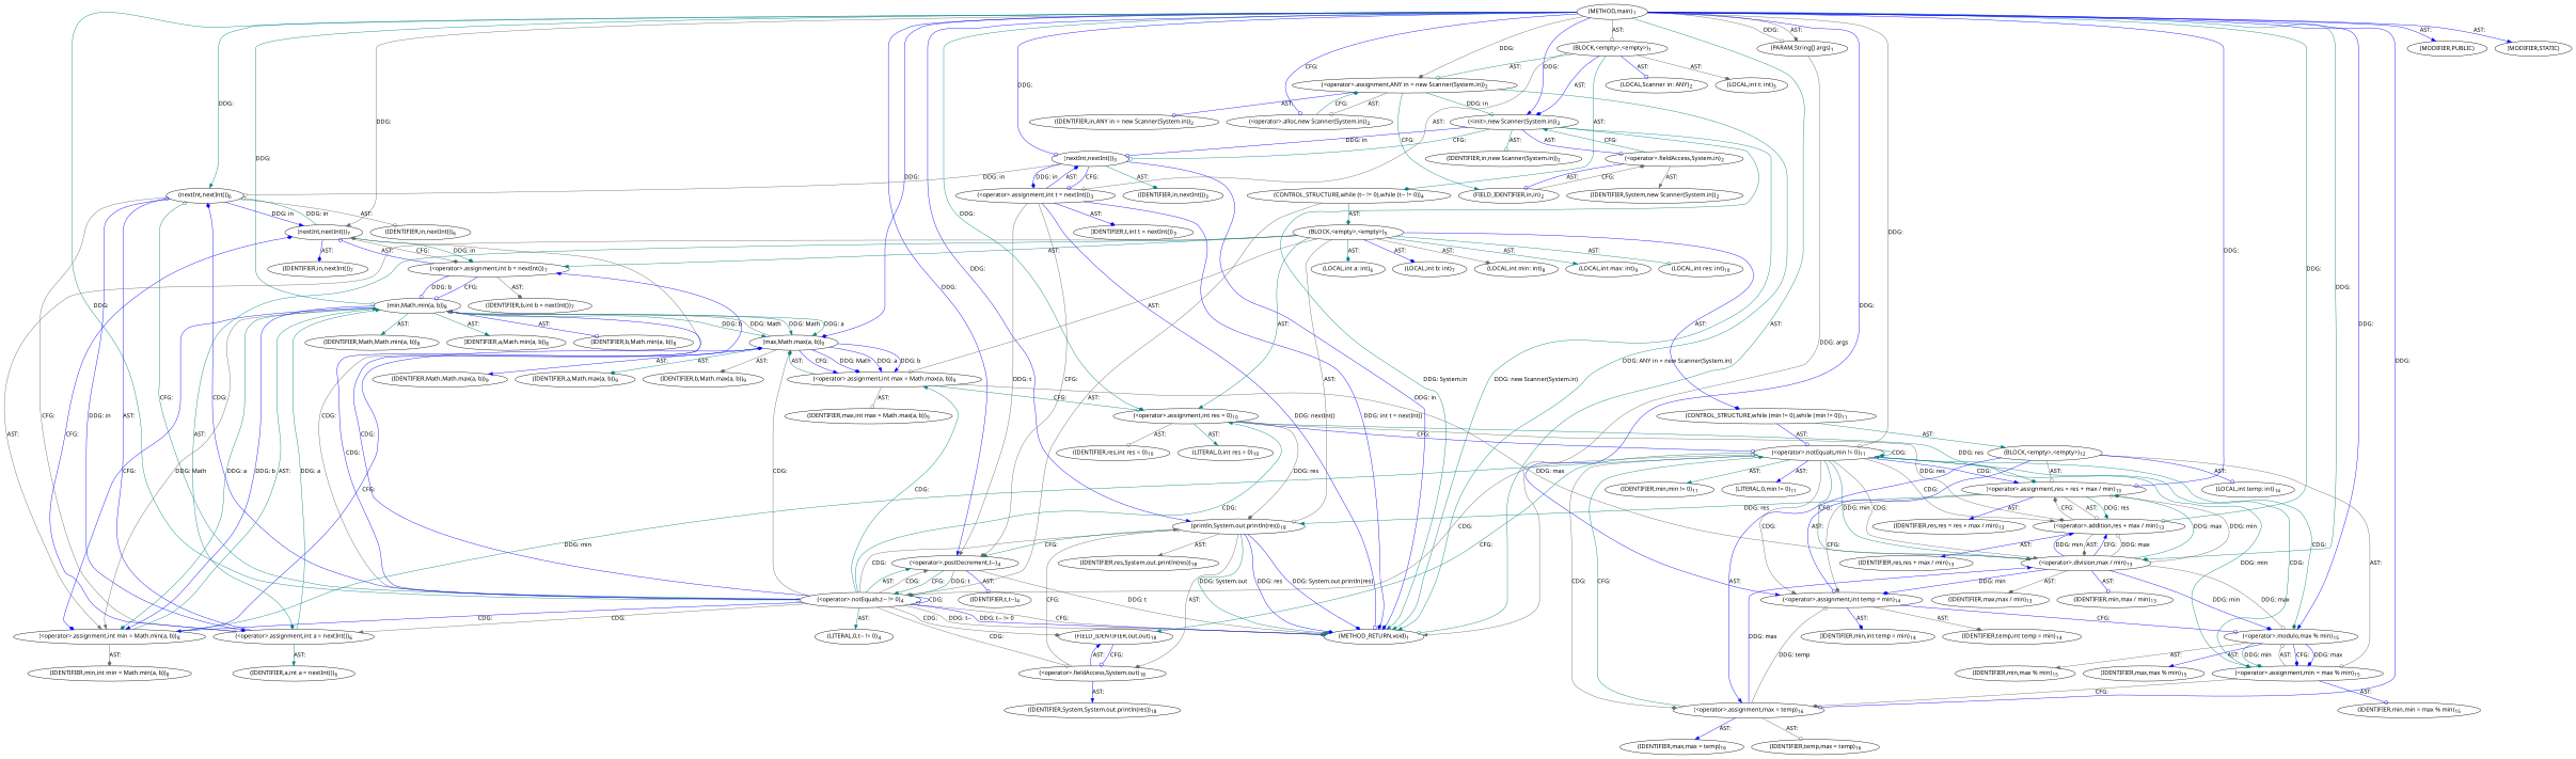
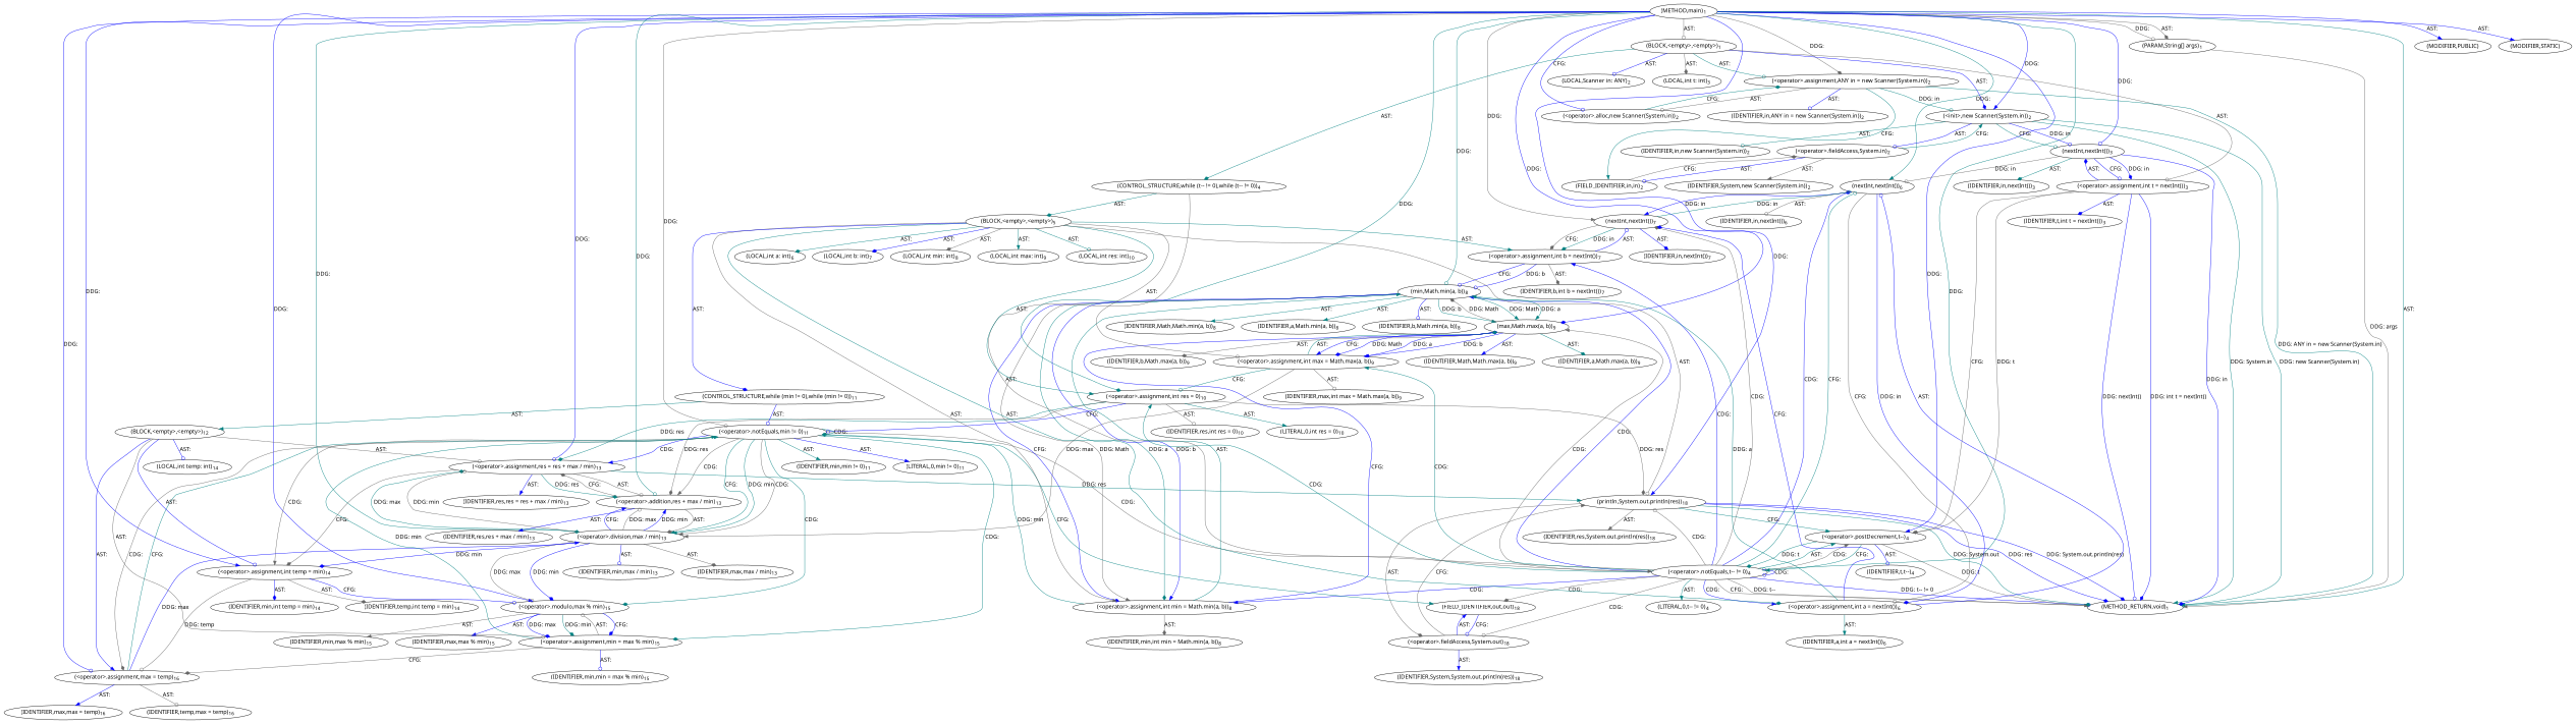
  digraph {
    fontname="Noto Sans"
    node [fontname="Noto Sans"]
    edge [arrowhead=normal color=blue fontname="Noto Sans"]
    n1 [label=<(METHOD,main)<SUB>1</SUB>>]
    n2 [label=<(PARAM,String[] args)<SUB>1</SUB>>]
    n3 [label=<(BLOCK,&lt;empty&gt;,&lt;empty&gt;)<SUB>1</SUB>>]
    n4 [label=<(&lt;operator&gt;.assignment,ANY in = new Scanner(System.in))<SUB>2</SUB>>]
    n5 [label=<(&lt;operator&gt;.alloc,new Scanner(System.in))<SUB>2</SUB>>]
    n6 [label=<(&lt;init&gt;,new Scanner(System.in))<SUB>2</SUB>>]
    n7 [label=<(nextInt,nextInt())<SUB>3</SUB>>]
    n8 [label=<(&lt;operator&gt;.notEquals,t-- != 0)<SUB>4</SUB>>]
    n9 [label=<(&lt;operator&gt;.postDecrement,t--)<SUB>4</SUB>>]
    n10 [label=<(nextInt,nextInt())<SUB>6</SUB>>]
    n11 [label=<(nextInt,nextInt())<SUB>7</SUB>>]
    n12 [label=<(min,Math.min(a, b))<SUB>8</SUB>>]
    n13 [label=<(max,Math.max(a, b))<SUB>9</SUB>>]
    n14 [label=<(&lt;operator&gt;.assignment,int res = 0)<SUB>10</SUB>>]
    n15 [label=<(&lt;operator&gt;.notEquals,min != 0)<SUB>11</SUB>>]
    n16 [label=<(&lt;operator&gt;.assignment,res = res + max / min)<SUB>13</SUB>>]
    n17 [label=<(&lt;operator&gt;.addition,res + max / min)<SUB>13</SUB>>]
    n18 [label=<(&lt;operator&gt;.division,max / min)<SUB>13</SUB>>]
    n19 [label=<(&lt;operator&gt;.assignment,int temp = min)<SUB>14</SUB>>]
    n20 [label=<(&lt;operator&gt;.modulo,max % min)<SUB>15</SUB>>]
    n21 [label=<(&lt;operator&gt;.assignment,max = temp)<SUB>16</SUB>>]
    n22 [label=<(println,System.out.println(res))<SUB>18</SUB>>]
    n23 [label=<(MODIFIER,PUBLIC)>]
    n24 [label=<(MODIFIER,STATIC)>]
    n25 [label=<(METHOD_RETURN,void)<SUB>1</SUB>>]
    n26 [label=<(LOCAL,Scanner in: ANY)<SUB>2</SUB>>]
    n27 [label=<(LOCAL,int t: int)<SUB>3</SUB>>]
    n28 [label=<(&lt;operator&gt;.assignment,int t = nextInt())<SUB>3</SUB>>]
    n29 [label=<(CONTROL_STRUCTURE,while (t-- != 0),while (t-- != 0))<SUB>4</SUB>>]
    n30 [label=<(IDENTIFIER,in,ANY in = new Scanner(System.in))<SUB>2</SUB>>]
    n31 [label=<(FIELD_IDENTIFIER,in,in)<SUB>2</SUB>>]
    n32 [label=<(IDENTIFIER,in,new Scanner(System.in))<SUB>2</SUB>>]
    n33 [label=<(&lt;operator&gt;.fieldAccess,System.in)<SUB>2</SUB>>]
    n34 [label=<(IDENTIFIER,in,nextInt())<SUB>3</SUB>>]
    n35 [label=<(LITERAL,0,t-- != 0)<SUB>4</SUB>>]
    n36 [label=<(&lt;operator&gt;.assignment,int a = nextInt())<SUB>6</SUB>>]
    n37 [label=<(&lt;operator&gt;.assignment,int b = nextInt())<SUB>7</SUB>>]
    n38 [label=<(&lt;operator&gt;.assignment,int min = Math.min(a, b))<SUB>8</SUB>>]
    n39 [label=<(&lt;operator&gt;.assignment,int max = Math.max(a, b))<SUB>9</SUB>>]
    n40 [label=<(&lt;operator&gt;.fieldAccess,System.out)<SUB>18</SUB>>]
    n41 [label=<(FIELD_IDENTIFIER,out,out)<SUB>18</SUB>>]
    n42 [label=<(IDENTIFIER,t,t--)<SUB>4</SUB>>]
    n43 [label=<(IDENTIFIER,in,nextInt())<SUB>6</SUB>>]
    n44 [label=<(IDENTIFIER,in,nextInt())<SUB>7</SUB>>]
    n45 [label=<(IDENTIFIER,Math,Math.min(a, b))<SUB>8</SUB>>]
    n46 [label=<(IDENTIFIER,a,Math.min(a, b))<SUB>8</SUB>>]
    n47 [label=<(IDENTIFIER,b,Math.min(a, b))<SUB>8</SUB>>]
    n48 [label=<(IDENTIFIER,Math,Math.max(a, b))<SUB>9</SUB>>]
    n49 [label=<(IDENTIFIER,a,Math.max(a, b))<SUB>9</SUB>>]
    n50 [label=<(IDENTIFIER,b,Math.max(a, b))<SUB>9</SUB>>]
    n51 [label=<(IDENTIFIER,res,int res = 0)<SUB>10</SUB>>]
    n52 [label=<(LITERAL,0,int res = 0)<SUB>10</SUB>>]
    n53 [label=<(IDENTIFIER,min,min != 0)<SUB>11</SUB>>]
    n54 [label=<(LITERAL,0,min != 0)<SUB>11</SUB>>]
    n55 [label=<(&lt;operator&gt;.assignment,min = max % min)<SUB>15</SUB>>]
    n56 [label=<(IDENTIFIER,res,res = res + max / min)<SUB>13</SUB>>]
    n57 [label=<(IDENTIFIER,res,res + max / min)<SUB>13</SUB>>]
    n58 [label=<(IDENTIFIER,max,max / min)<SUB>13</SUB>>]
    n59 [label=<(IDENTIFIER,min,max / min)<SUB>13</SUB>>]
    n60 [label=<(IDENTIFIER,temp,int temp = min)<SUB>14</SUB>>]
    n61 [label=<(IDENTIFIER,min,int temp = min)<SUB>14</SUB>>]
    n62 [label=<(IDENTIFIER,max,max % min)<SUB>15</SUB>>]
    n63 [label=<(IDENTIFIER,min,max % min)<SUB>15</SUB>>]
    n64 [label=<(IDENTIFIER,max,max = temp)<SUB>16</SUB>>]
    n65 [label=<(IDENTIFIER,temp,max = temp)<SUB>16</SUB>>]
    n66 [label=<(IDENTIFIER,res,System.out.println(res))<SUB>18</SUB>>]
    n67 [label=<(IDENTIFIER,t,int t = nextInt())<SUB>3</SUB>>]
    n68 [label=<(BLOCK,&lt;empty&gt;,&lt;empty&gt;)<SUB>5</SUB>>]
    n69 [label=<(IDENTIFIER,System,new Scanner(System.in))<SUB>2</SUB>>]
    n70 [label=<(LOCAL,int a: int)<SUB>6</SUB>>]
    n71 [label=<(LOCAL,int b: int)<SUB>7</SUB>>]
    n72 [label=<(LOCAL,int min: int)<SUB>8</SUB>>]
    n73 [label=<(LOCAL,int max: int)<SUB>9</SUB>>]
    n74 [label=<(LOCAL,int res: int)<SUB>10</SUB>>]
    n75 [label=<(CONTROL_STRUCTURE,while (min != 0),while (min != 0))<SUB>11</SUB>>]
    n76 [label=<(IDENTIFIER,a,int a = nextInt())<SUB>6</SUB>>]
    n77 [label=<(IDENTIFIER,b,int b = nextInt())<SUB>7</SUB>>]
    n78 [label=<(IDENTIFIER,min,int min = Math.min(a, b))<SUB>8</SUB>>]
    n79 [label=<(IDENTIFIER,max,int max = Math.max(a, b))<SUB>9</SUB>>]
    n80 [label=<(IDENTIFIER,System,System.out.println(res))<SUB>18</SUB>>]
    n81 [label=<(BLOCK,&lt;empty&gt;,&lt;empty&gt;)<SUB>12</SUB>>]
    n82 [label=<(LOCAL,int temp: int)<SUB>14</SUB>>]
    n83 [label=<(IDENTIFIER,min,min = max % min)<SUB>15</SUB>>]
    n1 -> n2 [arrowhead=diamond color=gray40 label="AST: "]
    n1 -> n2 [arrowhead=odot color=gray40 label="DDG: "]
    n1 -> n3 [arrowhead=odot color=gray40 label="AST: "]
    n1 -> n4 [arrowhead=diamond color=gray40 label="DDG: "]
    n1 -> n5 [arrowhead=odot label="CFG: "]
    n1 -> n6 [label="DDG: "]
    n1 -> n7 [arrowhead=odot label="DDG: "]
    n1 -> n8 [arrowhead=odot color=teal label="DDG: "]
    n1 -> n9 [label="DDG: "]
    n1 -> n10 [color=teal label="DDG: "]
    n1 -> n11 [color=gray40 label="DDG: "]
    n1 -> n12 [arrowhead=odot color=teal label="DDG: "]
    n1 -> n13 [arrowhead=diamond label="DDG: "]
    n1 -> n14 [arrowhead=diamond color=teal label="DDG: "]
    n1 -> n15 [arrowhead=odot color=gray40 label="DDG: "]
    n1 -> n16 [arrowhead=odot label="DDG: "]
    n1 -> n17 [arrowhead=odot color=teal label="DDG: "]
    n1 -> n18 [arrowhead=diamond color=teal label="DDG: "]
    n1 -> n19 [label="DDG: "]
    n1 -> n20 [label="DDG: "]
    n1 -> n21 [arrowhead=odot label="DDG: "]
    n1 -> n22 [label="DDG: "]
    n1 -> n23 [label="AST: "]
    n1 -> n24 [label="AST: "]
    n1 -> n25 [arrowhead=odot color=teal label="AST: "]
    n2 -> n25 [color=gray40 label="DDG: args"]
    n3 -> n4 [arrowhead=odot color=teal label="AST: "]
    n3 -> n6 [arrowhead=diamond label="AST: "]
    n3 -> n26 [arrowhead=odot label="AST: "]
    n3 -> n27 [arrowhead=diamond color=gray40 label="AST: "]
    n3 -> n28 [arrowhead=odot color=gray40 label="AST: "]
    n3 -> n29 [arrowhead=diamond color=teal label="AST: "]
    n4 -> n5 [arrowhead=odot color=gray40 label="AST: "]
    n4 -> n6 [arrowhead=odot color=teal label="DDG: in"]
    n4 -> n25 [color=teal label="DDG: ANY in = new Scanner(System.in)"]
    n4 -> n30 [arrowhead=odot label="AST: "]
    n4 -> n31 [color=teal label="CFG: "]
    n5 -> n4 [arrowhead=diamond color=teal label="CFG: "]
    n6 -> n7 [arrowhead=odot color=teal label="CFG: "]
    n6 -> n7 [arrowhead=odot label="DDG: in"]
    n6 -> n25 [color=teal label="DDG: System.in"]
    n6 -> n25 [color=teal label="DDG: new Scanner(System.in)"]
    n6 -> n32 [arrowhead=odot color=teal label="AST: "]
    n6 -> n33 [arrowhead=odot label="AST: "]
    n7 -> n10 [arrowhead=odot color=gray40 label="DDG: in"]
    n7 -> n25 [arrowhead=diamond label="DDG: in"]
    n7 -> n28 [arrowhead=odot label="CFG: "]
    n7 -> n28 [arrowhead=diamond label="DDG: in"]
    n7 -> n34 [arrowhead=diamond color=teal label="AST: "]
    n8 -> n8 [arrowhead=odot label="CDG: "]
    n8 -> n9 [color=teal label="AST: "]
    n8 -> n9 [color=gray40 label="CDG: "]
    n8 -> n10 [arrowhead=odot color=teal label="CFG: "]
    n8 -> n10 [arrowhead=diamond label="CDG: "]
    n8 -> n11 [arrowhead=diamond color=gray40 label="CDG: "]
    n8 -> n12 [label="CDG: "]
    n8 -> n13 [color=gray40 label="CDG: "]
    n8 -> n14 [color=teal label="CDG: "]
    n8 -> n15 [arrowhead=odot color=gray40 label="CDG: "]
    n8 -> n22 [arrowhead=odot color=gray40 label="CDG: "]
    n8 -> n25 [color=gray40 label="CFG: "]
    n8 -> n25 [arrowhead=odot color=gray40 label="DDG: t--"]
    n8 -> n25 [arrowhead=odot label="DDG: t-- != 0"]
    n8 -> n35 [color=teal label="AST: "]
-   n8 -> n36 [color=gray40 label="CDG: "]
+   n8 -> n36 [label="CDG: "]
    n8 -> n37 [label="CDG: "]
    n8 -> n38 [label="CDG: "]
    n8 -> n39 [color=teal label="CDG: "]
    n8 -> n40 [arrowhead=odot color=gray40 label="CDG: "]
    n8 -> n41 [arrowhead=diamond color=gray40 label="CDG: "]
    n9 -> n8 [color=teal label="CFG: "]
    n9 -> n8 [arrowhead=diamond color=teal label="DDG: t"]
    n9 -> n25 [color=gray40 label="DDG: t"]
    n9 -> n42 [arrowhead=odot label="AST: "]
    n10 -> n11 [label="DDG: in"]
    n10 -> n36 [arrowhead=odot color=gray40 label="CFG: "]
    n10 -> n36 [arrowhead=diamond label="DDG: in"]
    n10 -> n43 [arrowhead=odot color=gray40 label="AST: "]
    n11 -> n10 [arrowhead=odot color=teal label="DDG: in"]
    n11 -> n37 [arrowhead=diamond color=gray40 label="CFG: "]
    n11 -> n37 [arrowhead=diamond color=teal label="DDG: in"]
    n11 -> n44 [arrowhead=diamond label="AST: "]
    n12 -> n13 [color=teal label="DDG: Math"]
    n12 -> n13 [color=teal label="DDG: a"]
    n12 -> n13 [color=teal label="DDG: b"]
    n12 -> n38 [arrowhead=diamond label="CFG: "]
    n12 -> n38 [color=gray40 label="DDG: Math"]
    n12 -> n38 [arrowhead=diamond color=teal label="DDG: a"]
    n12 -> n38 [label="DDG: b"]
    n12 -> n45 [color=teal label="AST: "]
    n12 -> n46 [color=teal label="AST: "]
    n12 -> n47 [arrowhead=odot label="AST: "]
    n13 -> n12 [arrowhead=diamond color=gray40 label="DDG: Math"]
    n13 -> n39 [label="CFG: "]
    n13 -> n39 [arrowhead=diamond label="DDG: Math"]
    n13 -> n39 [label="DDG: a"]
    n13 -> n39 [label="DDG: b"]
    n13 -> n48 [label="AST: "]
    n13 -> n49 [arrowhead=diamond color=teal label="AST: "]
    n13 -> n50 [arrowhead=diamond color=gray40 label="AST: "]
    n14 -> n15 [arrowhead=odot label="CFG: "]
    n14 -> n16 [arrowhead=diamond color=teal label="DDG: res"]
    n14 -> n17 [arrowhead=diamond color=gray40 label="DDG: res"]
    n14 -> n22 [arrowhead=diamond color=gray40 label="DDG: res"]
    n14 -> n51 [arrowhead=odot color=gray40 label="AST: "]
    n14 -> n52 [color=teal label="AST: "]
    n15 -> n15 [arrowhead=diamond color=teal label="CDG: "]
    n15 -> n16 [label="CDG: "]
    n15 -> n17 [color=gray40 label="CDG: "]
    n15 -> n18 [color=teal label="CFG: "]
    n15 -> n18 [color=teal label="DDG: min"]
    n15 -> n18 [color=gray40 label="CDG: "]
    n15 -> n19 [color=gray40 label="CDG: "]
    n15 -> n20 [arrowhead=diamond color=teal label="CDG: "]
    n15 -> n21 [arrowhead=diamond color=gray40 label="CDG: "]
    n15 -> n41 [color=teal label="CFG: "]
    n15 -> n53 [color=teal label="AST: "]
    n15 -> n54 [label="AST: "]
    n15 -> n55 [arrowhead=diamond color=teal label="CDG: "]
    n16 -> n17 [arrowhead=odot color=gray40 label="AST: "]
    n16 -> n17 [arrowhead=diamond color=teal label="DDG: res"]
    n16 -> n19 [arrowhead=diamond color=gray40 label="CFG: "]
    n16 -> n22 [color=teal label="DDG: res"]
    n16 -> n56 [label="AST: "]
    n17 -> n16 [arrowhead=diamond color=gray40 label="CFG: "]
    n17 -> n18 [arrowhead=diamond color=gray40 label="AST: "]
    n17 -> n57 [label="AST: "]
    n18 -> n16 [arrowhead=diamond color=teal label="DDG: max"]
    n18 -> n16 [arrowhead=odot color=gray40 label="DDG: min"]
    n18 -> n17 [label="CFG: "]
    n18 -> n17 [arrowhead=odot color=gray40 label="DDG: max"]
    n18 -> n17 [label="DDG: min"]
    n18 -> n19 [arrowhead=diamond label="DDG: min"]
    n18 -> n20 [arrowhead=odot color=gray40 label="DDG: max"]
    n18 -> n20 [arrowhead=diamond label="DDG: min"]
    n18 -> n58 [arrowhead=diamond color=gray40 label="AST: "]
    n18 -> n59 [arrowhead=odot label="AST: "]
    n19 -> n20 [arrowhead=odot label="CFG: "]
-   n21 -> n19 [arrowhead=odot color=gray40 label="DDG: temp"]
+   n19 -> n21 [arrowhead=odot color=gray40 label="DDG: temp"]
    n19 -> n60 [arrowhead=diamond color=gray40 label="AST: "]
    n19 -> n61 [arrowhead=diamond label="AST: "]
    n20 -> n55 [arrowhead=diamond label="CFG: "]
    n20 -> n55 [arrowhead=diamond label="DDG: max"]
    n20 -> n55 [arrowhead=diamond color=teal label="DDG: min"]
    n20 -> n62 [label="AST: "]
    n20 -> n63 [color=gray40 label="AST: "]
    n21 -> n15 [color=teal label="CFG: "]
    n21 -> n18 [label="DDG: max"]
    n21 -> n64 [label="AST: "]
    n21 -> n65 [arrowhead=odot color=gray40 label="AST: "]
    n22 -> n9 [color=teal label="CFG: "]
    n22 -> n25 [arrowhead=diamond color=teal label="DDG: System.out"]
    n22 -> n25 [arrowhead=diamond label="DDG: res"]
    n22 -> n25 [arrowhead=diamond label="DDG: System.out.println(res)"]
    n22 -> n40 [arrowhead=diamond color=gray40 label="AST: "]
    n22 -> n66 [color=gray40 label="AST: "]
    n28 -> n7 [arrowhead=diamond label="AST: "]
    n28 -> n9 [arrowhead=diamond color=gray40 label="CFG: "]
    n28 -> n9 [color=gray40 label="DDG: t"]
    n28 -> n25 [arrowhead=odot label="DDG: nextInt()"]
    n28 -> n25 [arrowhead=diamond label="DDG: int t = nextInt()"]
    n28 -> n67 [arrowhead=diamond label="AST: "]
    n29 -> n8 [color=gray40 label="AST: "]
    n29 -> n68 [arrowhead=diamond color=teal label="AST: "]
    n31 -> n33 [arrowhead=diamond color=gray40 label="CFG: "]
    n33 -> n6 [color=teal label="CFG: "]
    n33 -> n31 [arrowhead=odot label="AST: "]
    n33 -> n69 [color=gray40 label="AST: "]
    n36 -> n10 [arrowhead=odot label="AST: "]
    n36 -> n11 [arrowhead=diamond label="CFG: "]
    n36 -> n12 [color=teal label="DDG: a"]
    n36 -> n76 [color=teal label="AST: "]
    n37 -> n11 [arrowhead=odot label="AST: "]
    n37 -> n12 [arrowhead=odot label="CFG: "]
    n37 -> n12 [arrowhead=odot label="DDG: b"]
    n37 -> n77 [arrowhead=diamond color=gray40 label="AST: "]
    n38 -> n12 [color=teal label="AST: "]
    n38 -> n13 [arrowhead=diamond label="CFG: "]
    n38 -> n15 [arrowhead=odot color=teal label="DDG: min"]
    n38 -> n78 [arrowhead=diamond color=gray40 label="AST: "]
    n39 -> n13 [arrowhead=diamond color=teal label="AST: "]
    n39 -> n14 [arrowhead=odot color=teal label="CFG: "]
    n39 -> n18 [color=gray40 label="DDG: max"]
    n39 -> n79 [arrowhead=odot color=gray40 label="AST: "]
    n40 -> n22 [color=gray40 label="CFG: "]
    n40 -> n41 [label="AST: "]
    n40 -> n80 [label="AST: "]
    n41 -> n40 [arrowhead=odot label="CFG: "]
    n55 -> n15 [color=teal label="DDG: min"]
    n55 -> n20 [arrowhead=odot color=gray40 label="AST: "]
    n55 -> n21 [arrowhead=diamond color=gray40 label="CFG: "]
    n55 -> n83 [arrowhead=odot label="AST: "]
    n68 -> n14 [color=teal label="AST: "]
    n68 -> n22 [arrowhead=odot color=gray40 label="AST: "]
    n68 -> n36 [arrowhead=diamond color=teal label="AST: "]
    n68 -> n37 [color=teal label="AST: "]
    n68 -> n38 [color=gray40 label="AST: "]
    n68 -> n39 [arrowhead=odot color=gray40 label="AST: "]
    n68 -> n70 [arrowhead=diamond color=teal label="AST: "]
    n68 -> n71 [arrowhead=diamond label="AST: "]
    n68 -> n72 [arrowhead=diamond color=gray40 label="AST: "]
    n68 -> n73 [color=teal label="AST: "]
    n68 -> n74 [arrowhead=odot color=teal label="AST: "]
    n68 -> n75 [arrowhead=diamond label="AST: "]
    n75 -> n15 [arrowhead=odot label="AST: "]
    n75 -> n81 [color=teal label="AST: "]
    n81 -> n16 [arrowhead=odot color=gray40 label="AST: "]
    n81 -> n19 [arrowhead=odot label="AST: "]
    n81 -> n21 [label="AST: "]
    n81 -> n55 [arrowhead=odot color=gray40 label="AST: "]
    n81 -> n82 [arrowhead=odot label="AST: "]
  }
